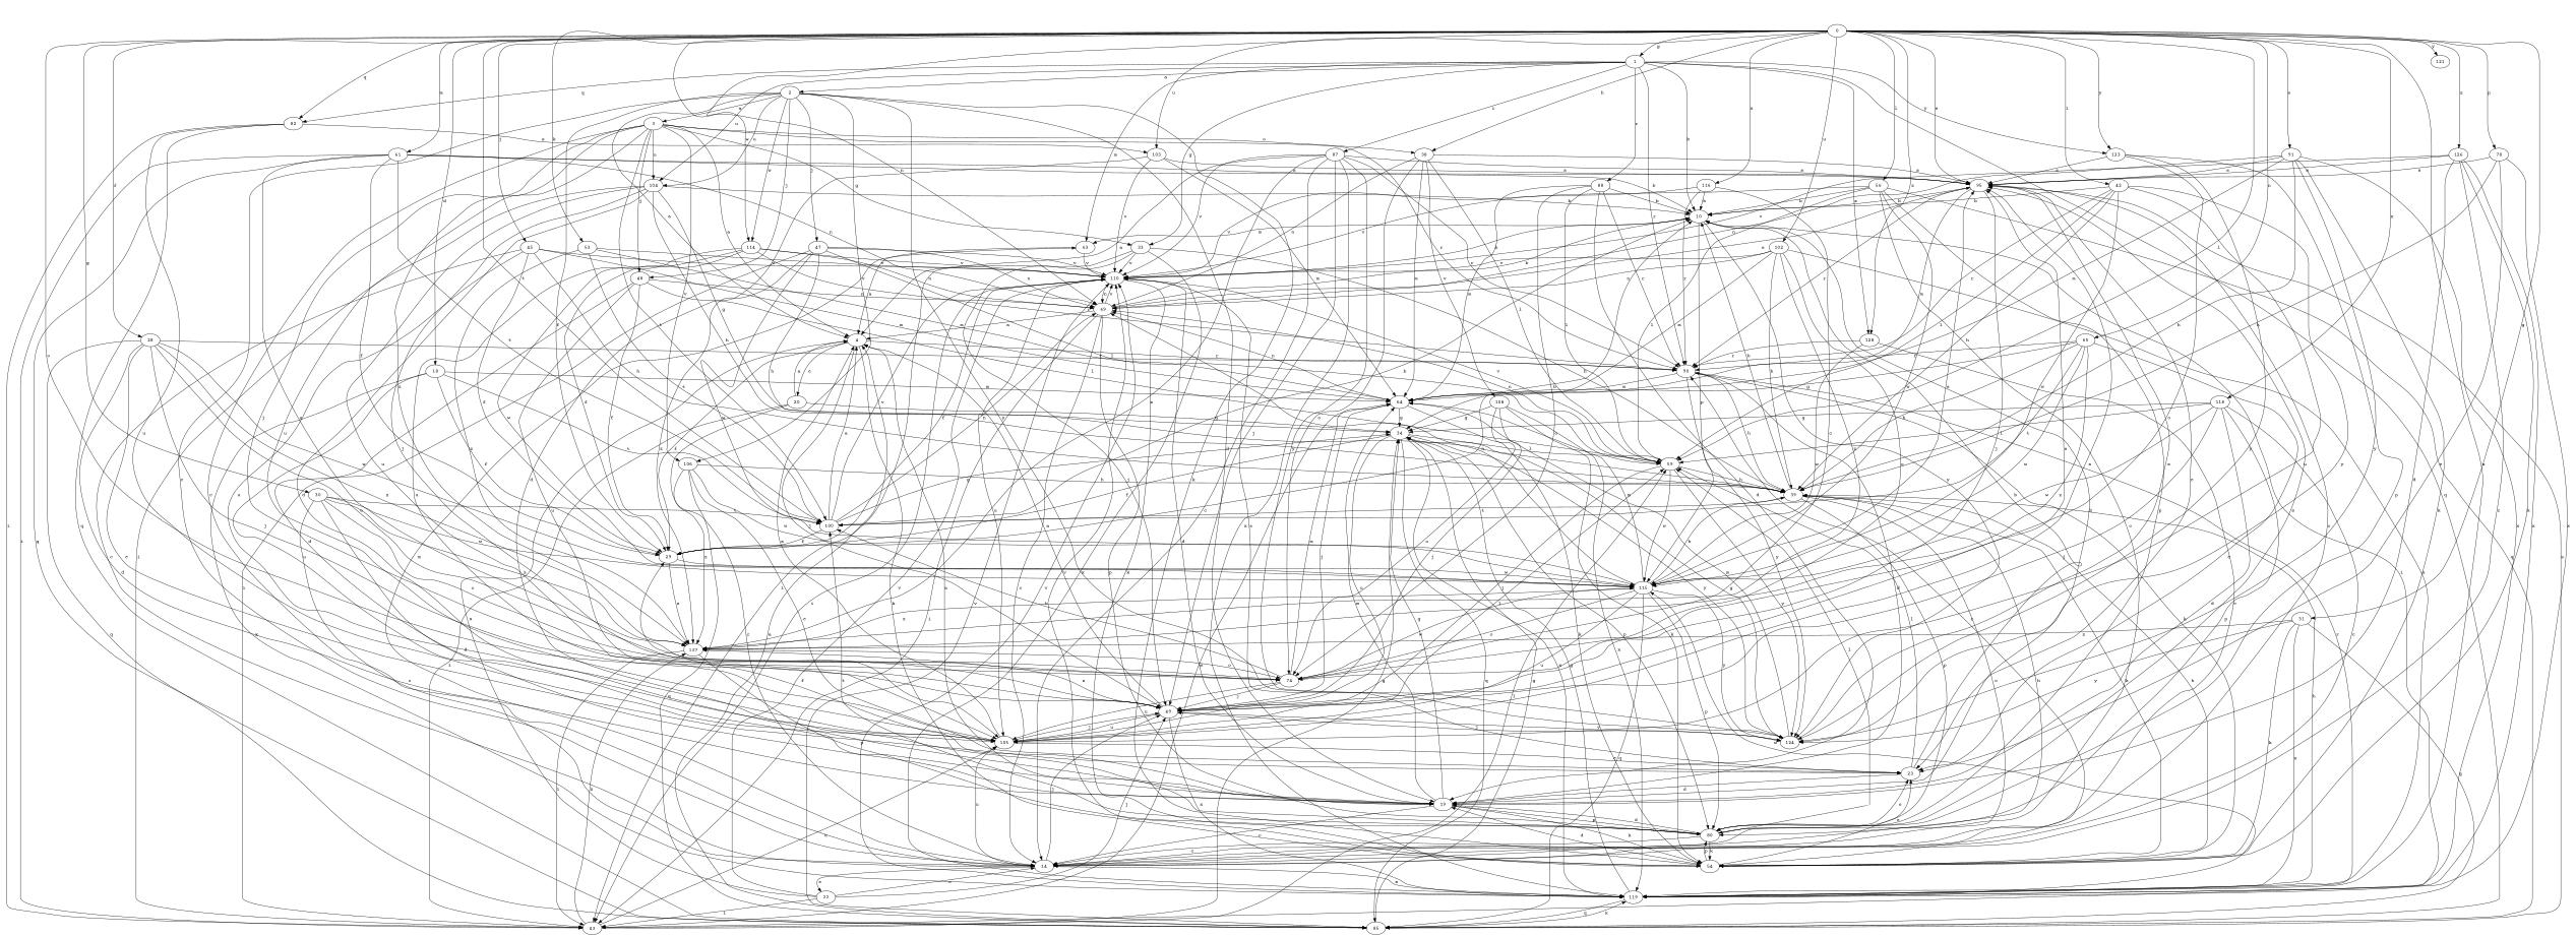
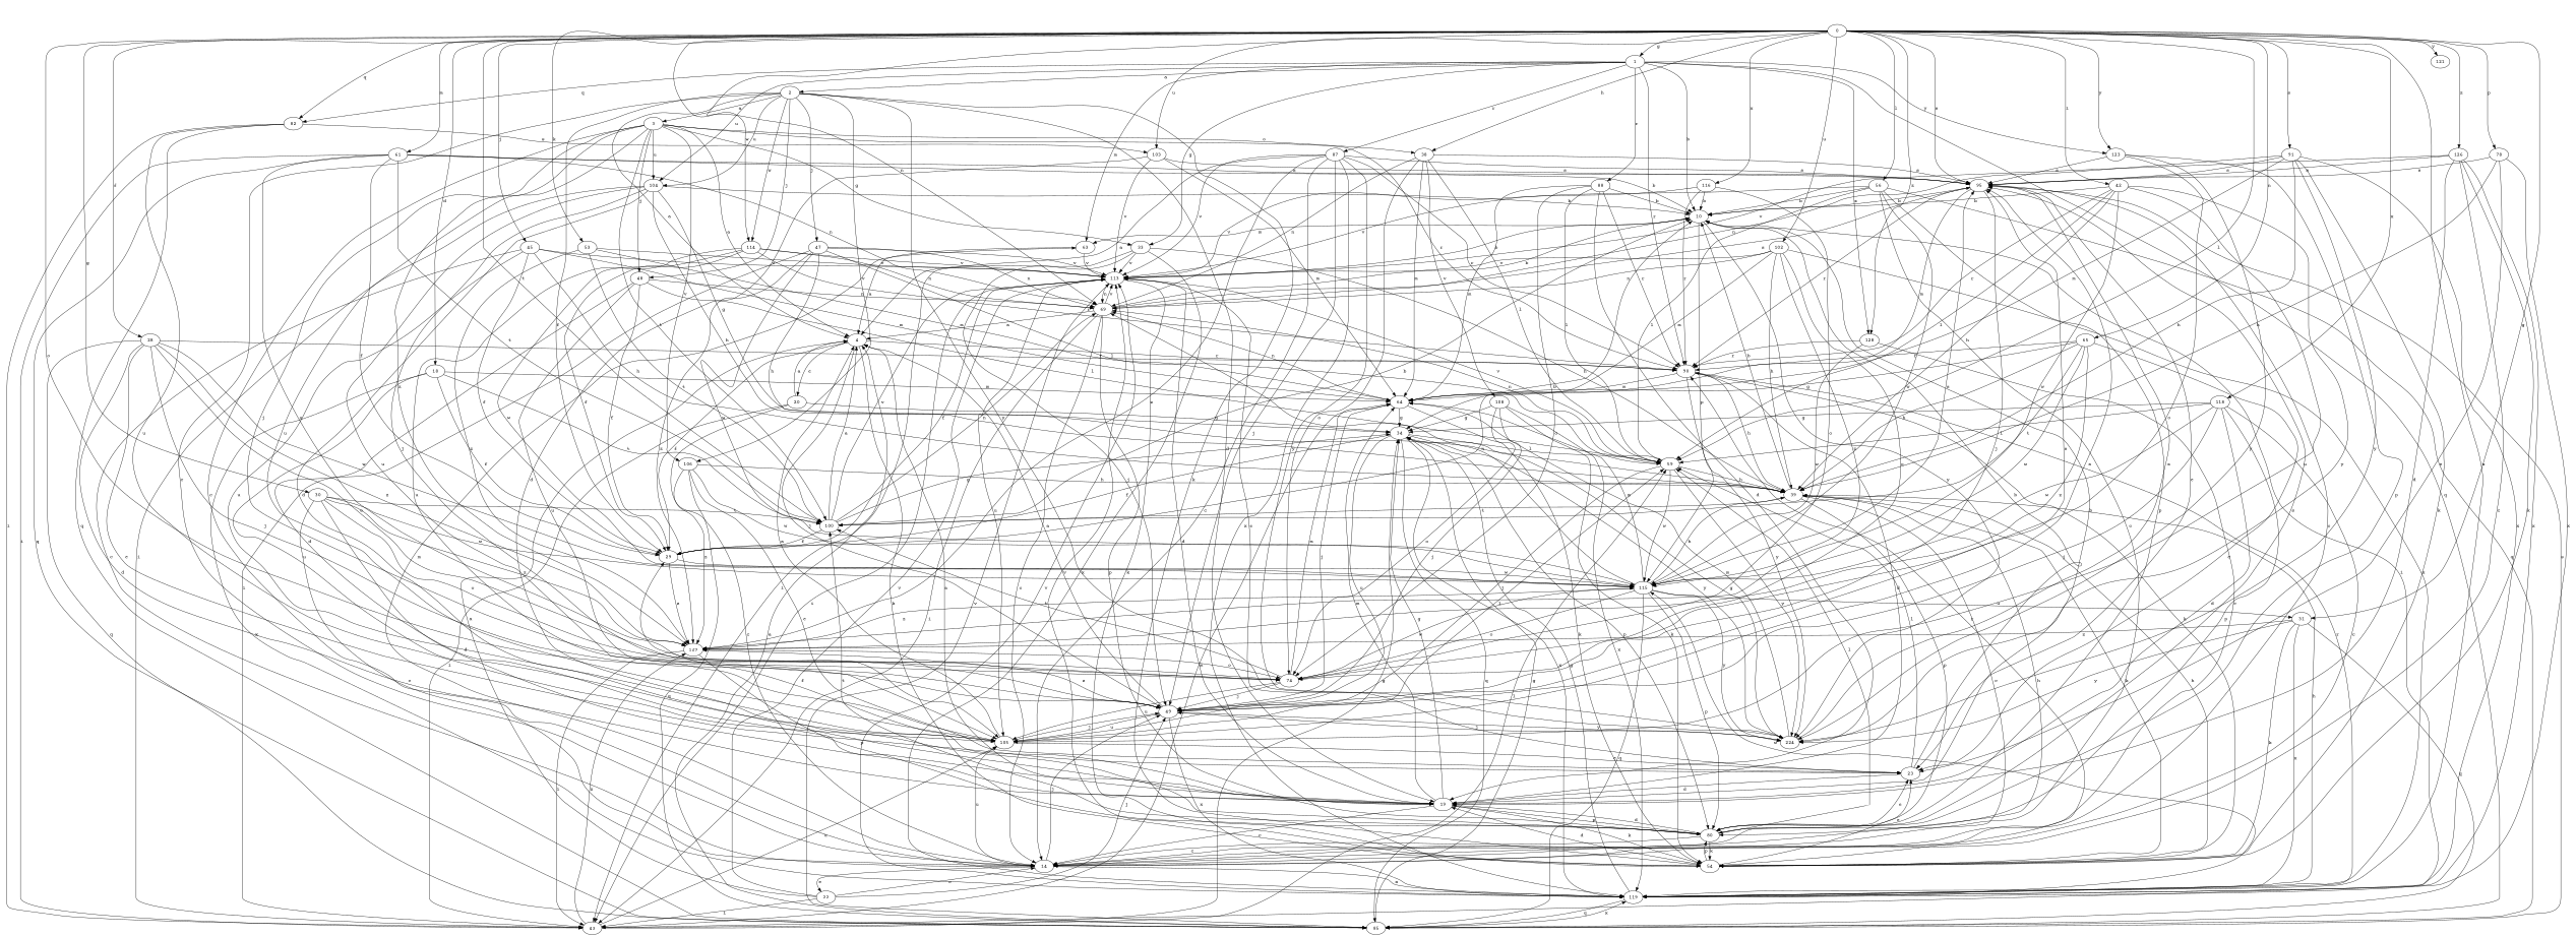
  strict digraph {
    fontname="Courier Prime"
    node [fontname="Courier Prime"]
    edge [fontname="Courier Prime"]
    0
    1
    18
    28
    30
    31
    38
    42
    45
    53
    56
    59
    61
    65
    69
    74
    78
    82
    91
    95
    100
    102
    103
    114
    116
    118
    119
    121
    123
    126
    128
    2
    10
    33
    63
    85
    87
    88
    90
    104
    29
    105
    64
    19
    49
    129
    115
    23
    14
    54
-   124
+   124 [label=224]
    108
    39
-   110
+   110 [label=113]
    80
    43
    34
    4
    3
    47
    48
    106
    20
    22
    0 -> 1 [label=g]
    0 -> 18 [label=d]
    0 -> 28 [label=f]
    0 -> 30 [label=g]
    0 -> 31 [label=g]
    0 -> 38 [label=h]
    0 -> 42 [label=i]
    0 -> 45 [label=j]
    0 -> 53 [label=k]
    0 -> 56 [label=l]
    0 -> 59 [label=l]
    0 -> 61 [label=m]
    0 -> 65 [label=n]
    0 -> 69 [label=n]
    0 -> 74 [label=o]
    0 -> 78 [label=p]
    0 -> 82 [label=q]
    0 -> 91 [label=s]
    0 -> 95 [label=s]
    0 -> 100 [label=t]
    0 -> 102 [label=u]
    0 -> 103 [label=u]
    0 -> 114 [label=w]
    0 -> 116 [label=x]
    0 -> 118 [label=x]
    0 -> 119 [label=x]
    0 -> 121 [label=y]
    0 -> 123 [label=y]
    0 -> 126 [label=z]
    0 -> 128 [label=z]
    1 -> 82 [label=q]
    1 -> 123 [label=y]
    1 -> 128 [label=z]
    1 -> 2 [label=a]
    1 -> 10 [label=b]
    1 -> 33 [label=g]
    1 -> 63 [label=m]
    1 -> 85 [label=q]
    1 -> 87 [label=r]
    1 -> 88 [label=r]
    1 -> 90 [label=r]
    1 -> 104 [label=u]
    18 -> 100 [label=t]
    18 -> 119 [label=x]
    18 -> 29 [label=f]
    18 -> 105 [label=u]
    18 -> 64 [label=m]
    28 -> 74 [label=o]
    28 -> 85 [label=q]
    28 -> 90 [label=r]
    28 -> 19 [label=d]
    28 -> 49 [label=j]
    28 -> 129 [label=z]
    28 -> 115 [label=w]
    28 -> 23 [label=e]
    30 -> 74 [label=o]
    30 -> 100 [label=t]
    30 -> 19 [label=d]
    30 -> 129 [label=z]
    30 -> 115 [label=w]
    30 -> 14 [label=c]
    31 -> 119 [label=x]
    31 -> 85 [label=q]
    31 -> 129 [label=z]
    31 -> 54 [label=k]
    31 -> 124 [label=y]
    38 -> 59 [label=l]
    38 -> 69 [label=n]
    38 -> 74 [label=o]
    38 -> 95 [label=s]
    38 -> 64 [label=m]
    38 -> 108 [label=v]
    42 -> 59 [label=l]
    42 -> 10 [label=b]
    42 -> 90 [label=r]
    42 -> 105 [label=u]
    42 -> 115 [label=w]
    42 -> 124 [label=y]
    42 -> 39 [label=h]
    45 -> 29 [label=f]
    45 -> 105 [label=u]
    45 -> 64 [label=m]
    45 -> 14 [label=c]
    45 -> 39 [label=h]
    45 -> 110 [label=v]
    53 -> 100 [label=t]
    53 -> 64 [label=m]
    53 -> 129 [label=z]
    53 -> 110 [label=v]
    56 -> 59 [label=l]
    56 -> 10 [label=b]
    56 -> 85 [label=q]
    56 -> 115 [label=w]
    56 -> 14 [label=c]
    56 -> 110 [label=v]
    56 -> 80 [label=p]
    59 -> 69 [label=n]
    59 -> 49 [label=j]
    59 -> 115 [label=w]
    59 -> 124 [label=y]
    59 -> 39 [label=h]
    59 -> 110 [label=v]
    61 -> 69 [label=n]
    61 -> 74 [label=o]
    61 -> 95 [label=s]
    61 -> 100 [label=t]
    61 -> 10 [label=b]
    61 -> 85 [label=q]
    61 -> 29 [label=f]
    61 -> 43 [label=i]
    65 -> 100 [label=t]
    65 -> 90 [label=r]
    65 -> 129 [label=z]
    65 -> 115 [label=w]
    65 -> 23 [label=e]
    65 -> 39 [label=h]
    65 -> 34 [label=g]
    69 -> 95 [label=s]
    69 -> 10 [label=b]
    69 -> 14 [label=c]
    69 -> 110 [label=v]
    69 -> 80 [label=p]
    69 -> 43 [label=i]
    69 -> 4 [label=a]
    74 -> 100 [label=t]
    74 -> 105 [label=u]
    74 -> 64 [label=m]
    74 -> 49 [label=j]
    74 -> 115 [label=w]
    78 -> 95 [label=s]
    78 -> 119 [label=x]
    78 -> 23 [label=e]
    78 -> 39 [label=h]
    82 -> 103 [label=s]
    82 -> 85 [label=q]
    82 -> 105 [label=u]
    82 -> 43 [label=i]
    91 -> 69 [label=n]
    91 -> 95 [label=s]
    91 -> 119 [label=x]
    91 -> 64 [label=m]
    91 -> 54 [label=k]
    91 -> 124 [label=y]
    91 -> 39 [label=h]
    95 -> 10 [label=b]
    95 -> 90 [label=r]
    95 -> 64 [label=m]
    95 -> 49 [label=j]
    95 -> 23 [label=e]
    95 -> 14 [label=c]
    100 -> 69 [label=n]
    100 -> 10 [label=b]
    100 -> 29 [label=f]
    100 -> 110 [label=v]
    100 -> 34 [label=g]
    100 -> 4 [label=a]
    102 -> 69 [label=n]
    102 -> 74 [label=o]
    102 -> 119 [label=x]
    102 -> 64 [label=m]
    102 -> 129 [label=z]
    102 -> 39 [label=h]
    102 -> 110 [label=v]
    103 -> 95 [label=s]
    103 -> 64 [label=m]
    103 -> 19 [label=d]
    103 -> 110 [label=v]
    114 -> 69 [label=n]
    114 -> 90 [label=r]
    114 -> 29 [label=f]
    114 -> 105 [label=u]
    114 -> 115 [label=w]
    114 -> 110 [label=v]
    116 -> 74 [label=o]
    116 -> 10 [label=b]
    116 -> 90 [label=r]
    116 -> 110 [label=v]
    118 -> 59 [label=l]
    118 -> 19 [label=d]
    118 -> 49 [label=j]
    118 -> 115 [label=w]
    118 -> 14 [label=c]
    118 -> 80 [label=p]
    118 -> 34 [label=g]
    119 -> 85 [label=q]
    119 -> 90 [label=r]
    119 -> 115 [label=w]
    119 -> 39 [label=h]
    119 -> 110 [label=v]
    119 -> 34 [label=g]
    123 -> 74 [label=o]
    123 -> 95 [label=s]
    123 -> 124 [label=y]
    123 -> 80 [label=p]
    126 -> 95 [label=s]
    126 -> 119 [label=x]
    126 -> 19 [label=d]
    126 -> 14 [label=c]
    126 -> 54 [label=k]
    126 -> 110 [label=v]
    128 -> 90 [label=r]
    128 -> 115 [label=w]
    128 -> 14 [label=c]
    2 -> 114 [label=w]
    2 -> 104 [label=u]
    2 -> 29 [label=f]
    2 -> 19 [label=d]
    2 -> 14 [label=c]
    2 -> 54 [label=k]
    2 -> 124 [label=y]
    2 -> 4 [label=a]
    2 -> 3 [label=a]
    2 -> 47 [label=j]
    2 -> 48 [label=j]
    2 -> 106 [label=v]
    10 -> 63 [label=m]
    10 -> 115 [label=p]
    10 -> 124 [label=y]
    10 -> 43 [label=i]
    33 -> 119 [label=x]
    33 -> 49 [label=j]
    33 -> 39 [label=h]
    33 -> 110 [label=v]
    33 -> 43 [label=i]
    63 -> 110 [label=v]
    63 -> 4 [label=a]
    85 -> 95 [label=s]
    85 -> 119 [label=x]
    85 -> 110 [label=v]
    85 -> 34 [label=g]
    85 -> 4 [label=a]
    87 -> 95 [label=s]
    87 -> 119 [label=x]
    87 -> 90 [label=r]
    87 -> 49 [label=j]
    87 -> 129 [label=z]
    87 -> 14 [label=c]
    87 -> 124 [label=y]
    87 -> 110 [label=v]
    87 -> 4 [label=a]
    88 -> 59 [label=l]
    88 -> 74 [label=o]
    88 -> 10 [label=b]
    88 -> 90 [label=r]
    88 -> 64 [label=m]
    88 -> 19 [label=d]
    90 -> 64 [label=m]
    90 -> 19 [label=d]
    90 -> 54 [label=k]
    90 -> 124 [label=y]
    90 -> 39 [label=h]
    104 -> 10 [label=b]
    104 -> 105 [label=u]
    104 -> 19 [label=d]
    104 -> 49 [label=j]
    104 -> 39 [label=h]
    104 -> 43 [label=i]
    104 -> 34 [label=g]
    29 -> 10 [label=b]
    29 -> 129 [label=z]
    29 -> 115 [label=w]
    105 -> 59 [label=l]
    105 -> 95 [label=s]
    105 -> 49 [label=j]
    105 -> 23 [label=e]
    105 -> 4 [label=a]
    64 -> 69 [label=n]
    64 -> 49 [label=j]
    64 -> 54 [label=k]
    64 -> 34 [label=g]
    19 -> 10 [label=b]
    19 -> 29 [label=f]
    19 -> 64 [label=m]
    19 -> 14 [label=c]
    19 -> 54 [label=k]
    19 -> 80 [label=p]
    19 -> 34 [label=g]
    49 -> 95 [label=s]
    49 -> 119 [label=x]
    49 -> 105 [label=u]
    49 -> 129 [label=z]
    49 -> 124 [label=y]
    49 -> 4 [label=a]
    129 -> 74 [label=o]
    129 -> 80 [label=p]
    129 -> 43 [label=i]
    115 -> 69 [label=n]
    115 -> 74 [label=o]
    115 -> 95 [label=s]
    115 -> 85 [label=q]
-   115 -> 105 [label=u]
+   115 -> 31 [label=u]
    115 -> 64 [label=m]
    115 -> 129 [label=z]
    115 -> 124 [label=y]
    115 -> 39 [label=h]
    115 -> 80 [label=p]
    23 -> 59 [label=l]
    23 -> 10 [label=b]
    23 -> 19 [label=d]
    14 -> 119 [label=x]
    14 -> 63 [label=m]
    14 -> 105 [label=u]
    14 -> 49 [label=j]
    14 -> 39 [label=h]
    14 -> 22 [label=e]
    54 -> 90 [label=r]
    54 -> 19 [label=d]
    54 -> 23 [label=e]
    54 -> 39 [label=h]
    54 -> 110 [label=v]
    54 -> 80 [label=p]
    124 -> 95 [label=s]
    124 -> 64 [label=m]
    124 -> 49 [label=j]
    124 -> 34 [label=g]
    108 -> 74 [label=o]
    108 -> 119 [label=x]
    108 -> 49 [label=j]
    108 -> 54 [label=k]
    108 -> 34 [label=g]
    39 -> 100 [label=t]
    39 -> 10 [label=b]
    39 -> 14 [label=c]
    39 -> 54 [label=k]
    39 -> 80 [label=p]
    110 -> 69 [label=n]
    110 -> 10 [label=b]
    110 -> 29 [label=f]
    110 -> 105 [label=u]
    110 -> 19 [label=d]
    110 -> 23 [label=e]
    110 -> 54 [label=k]
    110 -> 43 [label=i]
    80 -> 59 [label=l]
    80 -> 95 [label=s]
    80 -> 100 [label=t]
    80 -> 19 [label=d]
    80 -> 23 [label=e]
    80 -> 14 [label=c]
    80 -> 54 [label=k]
    80 -> 4 [label=a]
    43 -> 59 [label=l]
    43 -> 105 [label=u]
    43 -> 64 [label=m]
    43 -> 129 [label=z]
    43 -> 34 [label=g]
    34 -> 59 [label=l]
    34 -> 119 [label=x]
    34 -> 85 [label=q]
    34 -> 29 [label=f]
    34 -> 105 [label=u]
    34 -> 124 [label=y]
    34 -> 80 [label=p]
    4 -> 90 [label=r]
    4 -> 29 [label=f]
    4 -> 49 [label=j]
    4 -> 54 [label=k]
    4 -> 20 [label=e]
    3 -> 38 [label=o]
    3 -> 100 [label=t]
    3 -> 33 [label=g]
    3 -> 90 [label=r]
    3 -> 104 [label=u]
    3 -> 105 [label=u]
    3 -> 49 [label=j]
    3 -> 129 [label=z]
    3 -> 14 [label=c]
    3 -> 4 [label=a]
    3 -> 48 [label=j]
    3 -> 106 [label=v]
    47 -> 59 [label=l]
    47 -> 69 [label=n]
    47 -> 129 [label=z]
    47 -> 115 [label=w]
    47 -> 39 [label=h]
    47 -> 110 [label=v]
    47 -> 43 [label=i]
    48 -> 59 [label=l]
    48 -> 69 [label=n]
    48 -> 29 [label=f]
    48 -> 105 [label=u]
    48 -> 19 [label=d]
    106 -> 85 [label=q]
    106 -> 129 [label=z]
    106 -> 115 [label=w]
    106 -> 23 [label=e]
    106 -> 39 [label=h]
    20 -> 14 [label=c]
    20 -> 43 [label=i]
    20 -> 34 [label=g]
    20 -> 4 [label=a]
    22 -> 49 [label=j]
    22 -> 14 [label=c]
    22 -> 110 [label=v]
    22 -> 43 [label=i]
    22 -> 4 [label=a]
  }
